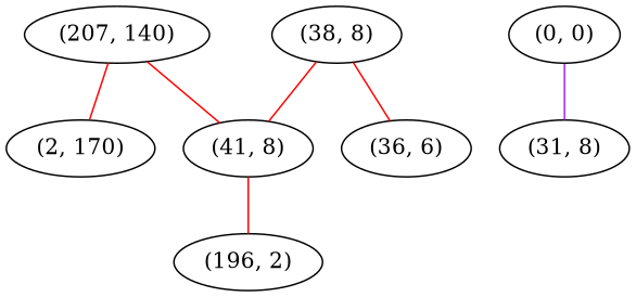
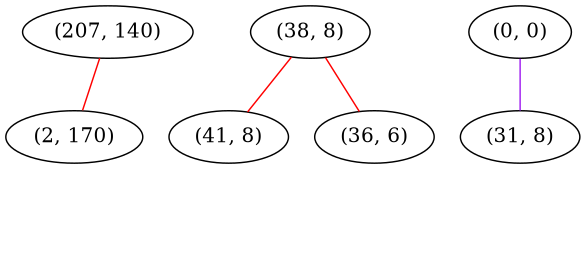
  graph {
    edge [color=red weight=1]
    "(207, 140)"
    "(41, 8)"
    n3 [label="(2, 170)"]
-   "(196, 2)"
    "(0, 0)"
    "(31, 8)"
    "(38, 8)"
    n8 [label="(36, 6)"]
-   "(207, 140)" -- "(41, 8)"
    "(207, 140)" -- n3
-   "(41, 8)" -- "(196, 2)"
    "(0, 0)" -- "(31, 8)" [color=purple weight=4]
    "(38, 8)" -- "(41, 8)"
    "(38, 8)" -- n8
  }
